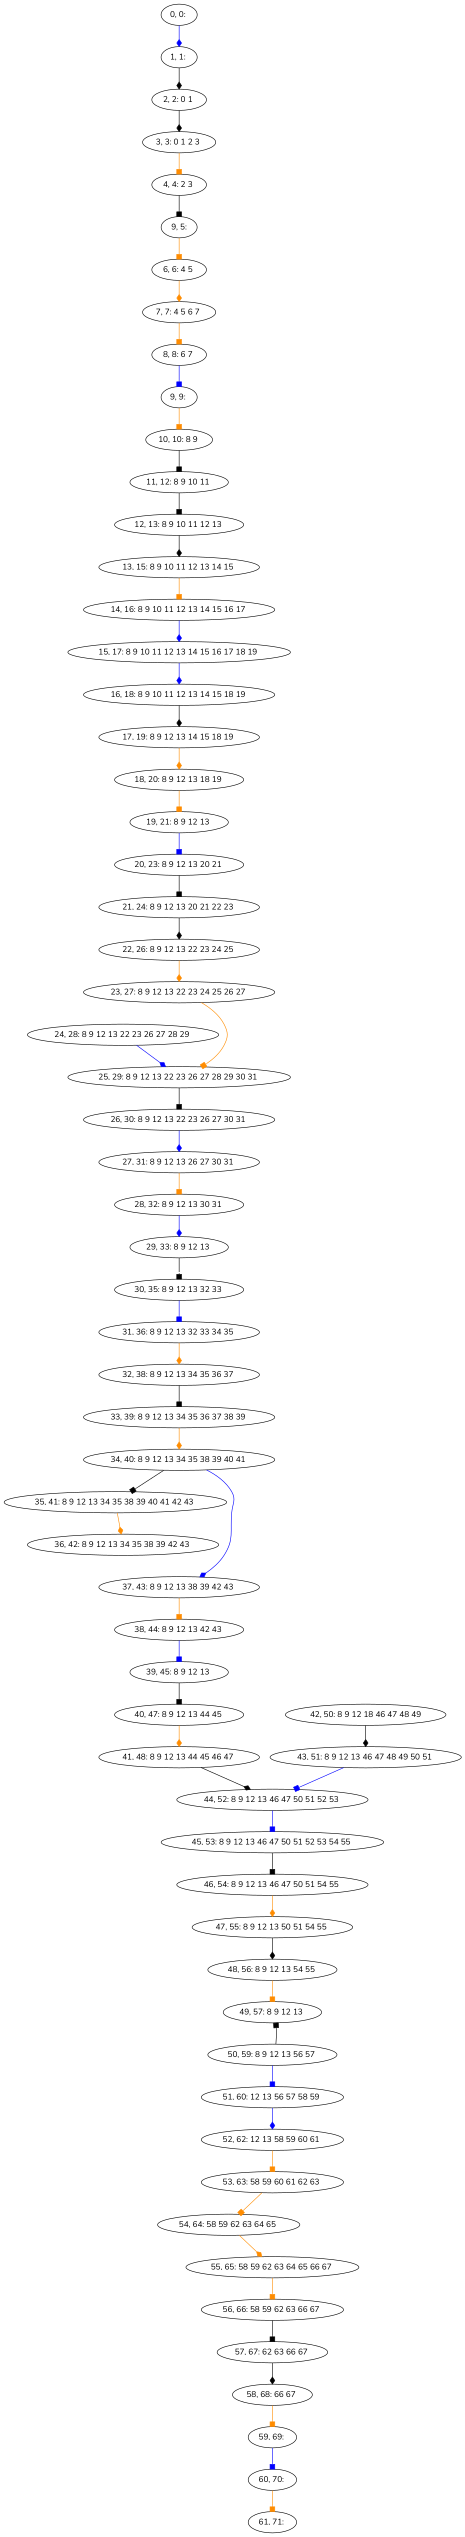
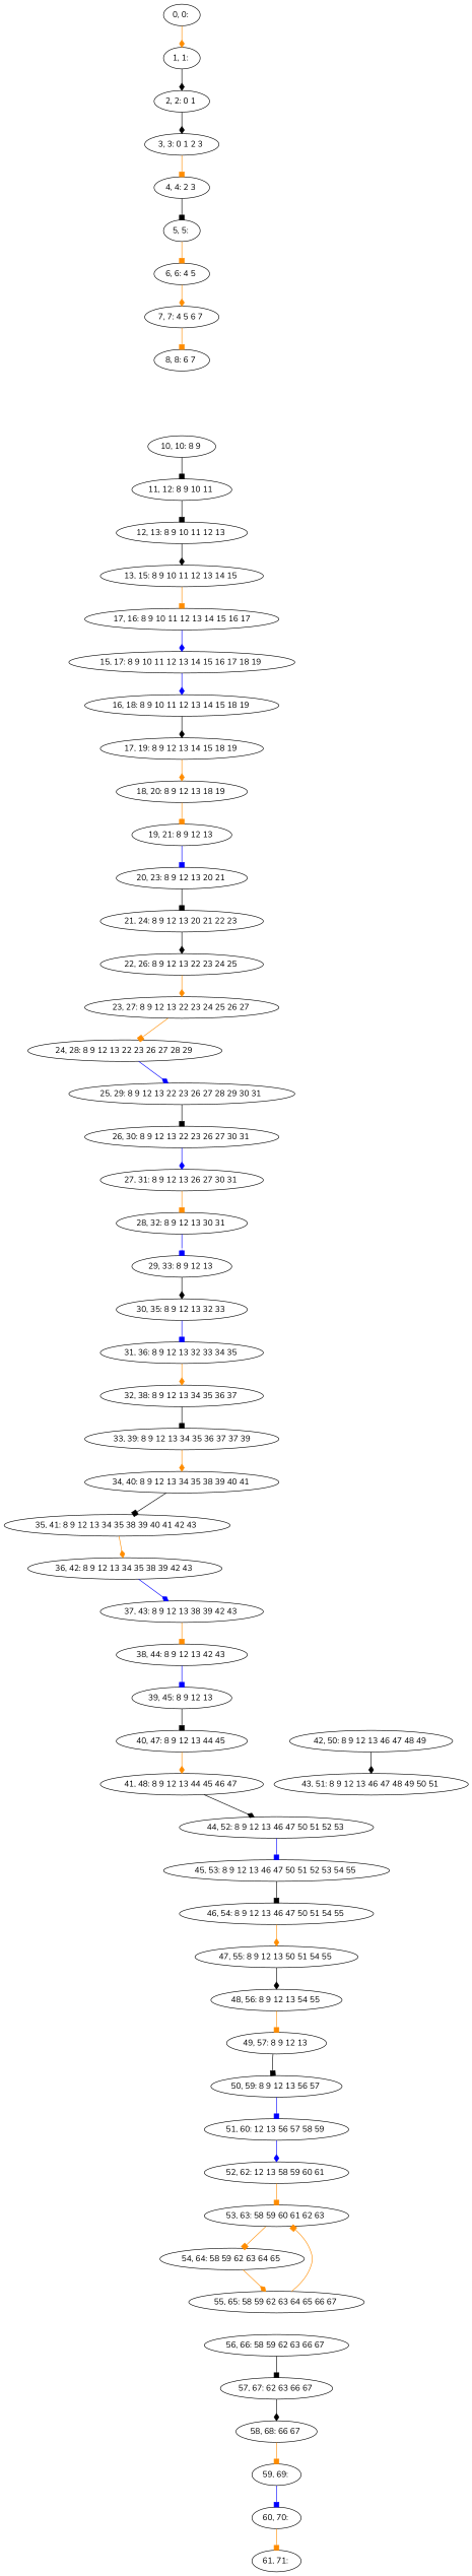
  digraph {
    fontname=Nunito
    node [fontname=Nunito]
    edge [arrowhead=box color=darkorange fontname=Nunito]
    n1 [label="0, 0: "]
    n2 [label="1, 1: "]
    n3 [label="2, 2: 0 1 "]
    n4 [label="3, 3: 0 1 2 3 "]
    n5 [label="4, 4: 2 3 "]
-   n6 [label="9, 5:"]
+   n6 [label="5, 5: "]
    n7 [label="6, 6: 4 5 "]
    n8 [label="7, 7: 4 5 6 7 "]
    n9 [label="8, 8: 6 7 "]
-   n10 [label="9, 9: "]
    n11 [label="10, 10: 8 9 "]
    n12 [label="11, 12: 8 9 10 11 "]
    n13 [label="12, 13: 8 9 10 11 12 13 "]
    n14 [label="13, 15: 8 9 10 11 12 13 14 15 "]
-   n15 [label="14, 16: 8 9 10 11 12 13 14 15 16 17 "]
+   n15 [label="17, 16: 8 9 10 11 12 13 14 15 16 17"]
    n16 [label="15, 17: 8 9 10 11 12 13 14 15 16 17 18 19 "]
    n17 [label="16, 18: 8 9 10 11 12 13 14 15 18 19 "]
    n18 [label="17, 19: 8 9 12 13 14 15 18 19 "]
    n19 [label="18, 20: 8 9 12 13 18 19 "]
    n20 [label="19, 21: 8 9 12 13 "]
    n21 [label="20, 23: 8 9 12 13 20 21 "]
    n22 [label="21, 24: 8 9 12 13 20 21 22 23 "]
    n23 [label="22, 26: 8 9 12 13 22 23 24 25 "]
    n24 [label="23, 27: 8 9 12 13 22 23 24 25 26 27 "]
    n25 [label="24, 28: 8 9 12 13 22 23 26 27 28 29 "]
    n26 [label="25, 29: 8 9 12 13 22 23 26 27 28 29 30 31 "]
    n27 [label="26, 30: 8 9 12 13 22 23 26 27 30 31 "]
    n28 [label="27, 31: 8 9 12 13 26 27 30 31 "]
    n29 [label="28, 32: 8 9 12 13 30 31 "]
    n30 [label="29, 33: 8 9 12 13 "]
    n31 [label="30, 35: 8 9 12 13 32 33 "]
    n32 [label="31, 36: 8 9 12 13 32 33 34 35 "]
    n33 [label="32, 38: 8 9 12 13 34 35 36 37 "]
-   n34 [label="33, 39: 8 9 12 13 34 35 36 37 38 39 "]
+   n34 [label="33, 39: 8 9 12 13 34 35 36 37 37 39"]
    n35 [label="34, 40: 8 9 12 13 34 35 38 39 40 41 "]
    n36 [label="35, 41: 8 9 12 13 34 35 38 39 40 41 42 43 "]
    n37 [label="36, 42: 8 9 12 13 34 35 38 39 42 43 "]
    n38 [label="37, 43: 8 9 12 13 38 39 42 43 "]
    n39 [label="38, 44: 8 9 12 13 42 43 "]
    n40 [label="39, 45: 8 9 12 13 "]
    n41 [label="40, 47: 8 9 12 13 44 45 "]
    n42 [label="41, 48: 8 9 12 13 44 45 46 47 "]
    n43 [label="44, 52: 8 9 12 13 46 47 50 51 52 53 "]
-   n44 [label="42, 50: 8 9 12 18 46 47 48 49"]
+   n44 [label="42, 50: 8 9 12 13 46 47 48 49 "]
    n45 [label="43, 51: 8 9 12 13 46 47 48 49 50 51 "]
    n46 [label="45, 53: 8 9 12 13 46 47 50 51 52 53 54 55 "]
    n47 [label="46, 54: 8 9 12 13 46 47 50 51 54 55 "]
    n48 [label="47, 55: 8 9 12 13 50 51 54 55 "]
    n49 [label="48, 56: 8 9 12 13 54 55 "]
    n50 [label="49, 57: 8 9 12 13 "]
    n51 [label="50, 59: 8 9 12 13 56 57 "]
    n52 [label="51, 60: 12 13 56 57 58 59 "]
    n53 [label="52, 62: 12 13 58 59 60 61 "]
    n54 [label="53, 63: 58 59 60 61 62 63 "]
    n55 [label="54, 64: 58 59 62 63 64 65 "]
    n56 [label="55, 65: 58 59 62 63 64 65 66 67 "]
    n57 [label="56, 66: 58 59 62 63 66 67 "]
    n58 [label="57, 67: 62 63 66 67 "]
    n59 [label="58, 68: 66 67 "]
    n60 [label="59, 69: "]
    n61 [label="60, 70: "]
    n62 [label="61, 71: "]
-   n1 -> n2 [arrowhead=diamond color=blue]
+   n1 -> n2 [arrowhead=diamond]
    n2 -> n3 [arrowhead=diamond color=black]
    n3 -> n4 [arrowhead=diamond color=black]
    n4 -> n5
    n5 -> n6 [color=black]
    n6 -> n7
    n7 -> n8 [arrowhead=diamond]
    n8 -> n9
-   n9 -> n10 [color=blue]
-   n10 -> n11
    n11 -> n12 [color=black]
    n12 -> n13 [color=black]
    n13 -> n14 [arrowhead=diamond color=black]
    n14 -> n15
    n15 -> n16 [arrowhead=diamond color=blue]
    n16 -> n17 [arrowhead=diamond color=blue]
    n17 -> n18 [arrowhead=diamond color=black]
    n18 -> n19 [arrowhead=diamond]
    n19 -> n20
    n20 -> n21 [color=blue]
    n21 -> n22 [color=black]
    n22 -> n23 [arrowhead=diamond color=black]
    n23 -> n24 [arrowhead=diamond]
-   n24 -> n26
+   n24 -> n25
    n25 -> n26 [arrowhead=diamond color=blue]
    n26 -> n27 [color=black]
    n27 -> n28 [arrowhead=diamond color=blue]
    n28 -> n29
-   n29 -> n30 [arrowhead=diamond color=blue]
-   n30 -> n31 [color=black]
+   n29 -> n30 [color=blue]
+   n30 -> n31 [arrowhead=diamond color=black]
    n31 -> n32 [color=blue]
    n32 -> n33 [arrowhead=diamond]
    n33 -> n34 [color=black]
    n34 -> n35 [arrowhead=diamond]
    n35 -> n36 [color=black]
    n36 -> n37 [arrowhead=diamond]
-   n35 -> n38 [arrowhead=diamond color=blue]
+   n37 -> n38 [arrowhead=diamond color=blue]
    n38 -> n39
    n39 -> n40 [color=blue]
    n40 -> n41 [color=black]
    n41 -> n42 [arrowhead=diamond]
    n42 -> n43 [arrowhead=diamond color=black]
    n43 -> n46 [color=blue]
    n44 -> n45 [arrowhead=diamond color=black]
-   n45 -> n43 [color=blue]
    n46 -> n47 [color=black]
    n47 -> n48 [arrowhead=diamond]
    n48 -> n49 [arrowhead=diamond color=black]
    n49 -> n50
-   n51 -> n50 [color=black]
+   n50 -> n51 [color=black]
    n51 -> n52 [color=blue]
    n52 -> n53 [arrowhead=diamond color=blue]
    n53 -> n54
    n54 -> n55
    n55 -> n56 [arrowhead=diamond]
-   n56 -> n57
+   n56 -> n54
    n57 -> n58 [color=black]
    n58 -> n59 [arrowhead=diamond color=black]
    n59 -> n60
    n60 -> n61 [color=blue]
    n61 -> n62
  }
